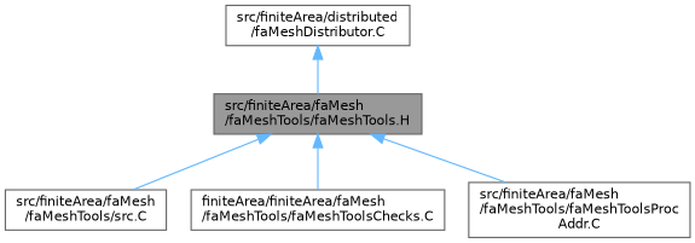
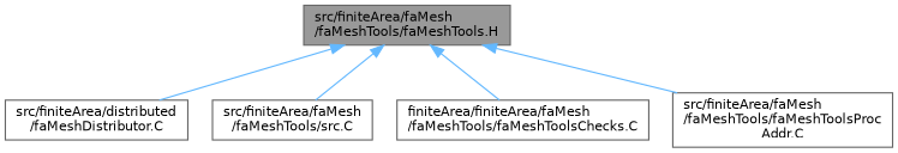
  digraph {
    node [color=grey40 fillcolor=white fontname=Helvetica fontsize=10 shape=box style=filled]
    edge [color=steelblue1 dir=back fontname=Helvetica fontsize=10 labelfontname=Helvetica labelfontsize=10 style=solid]
    n1 [color=gray40 fillcolor=grey60 fontcolor=black height=0.2 label="src/finiteArea/faMesh\l/faMeshTools/faMeshTools.H" width=0.4]
    n2 [height=0.2 label="src/finiteArea/distributed\l/faMeshDistributor.C" width=0.4]
    n3 [height=0.2 label="src/finiteArea/faMesh\l/faMeshTools/src.C" width=0.4]
    n4 [height=0.2 label="finiteArea/finiteArea/faMesh\l/faMeshTools/faMeshToolsChecks.C" width=0.4]
    n5 [height=0.2 label="src/finiteArea/faMesh\l/faMeshTools/faMeshToolsProc\lAddr.C" width=0.4]
-   n2 -> n1
+   n1 -> n2
    n1 -> n3
    n1 -> n4
    n1 -> n5
  }
